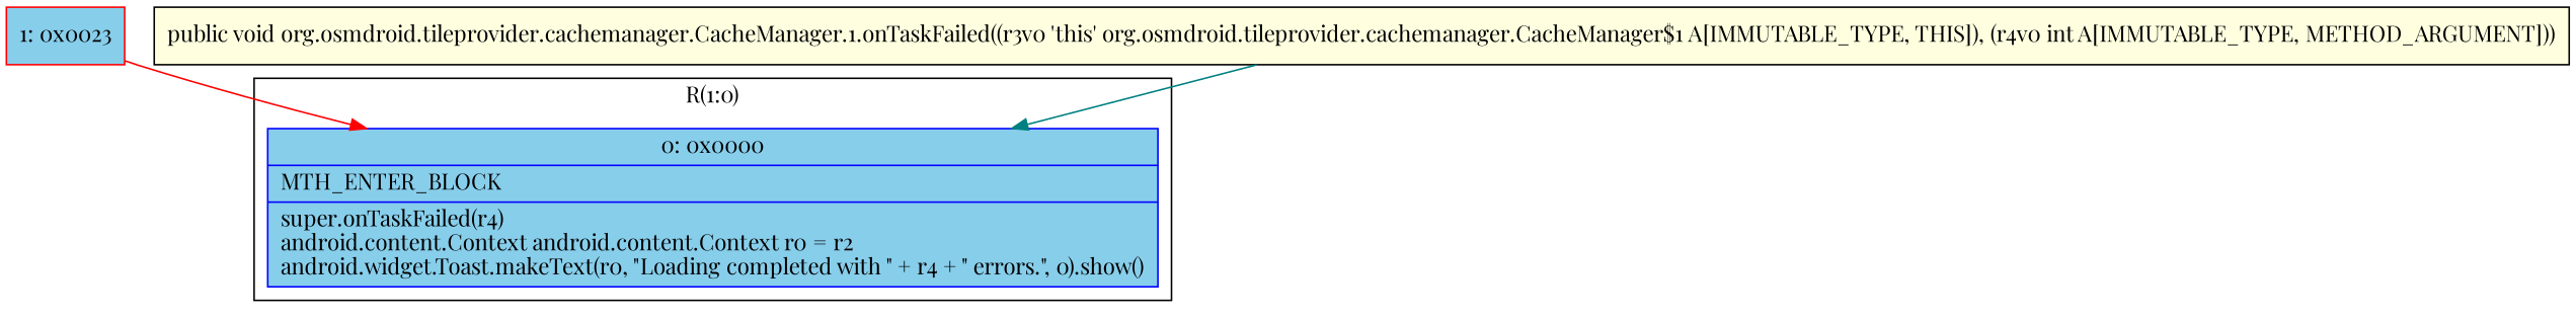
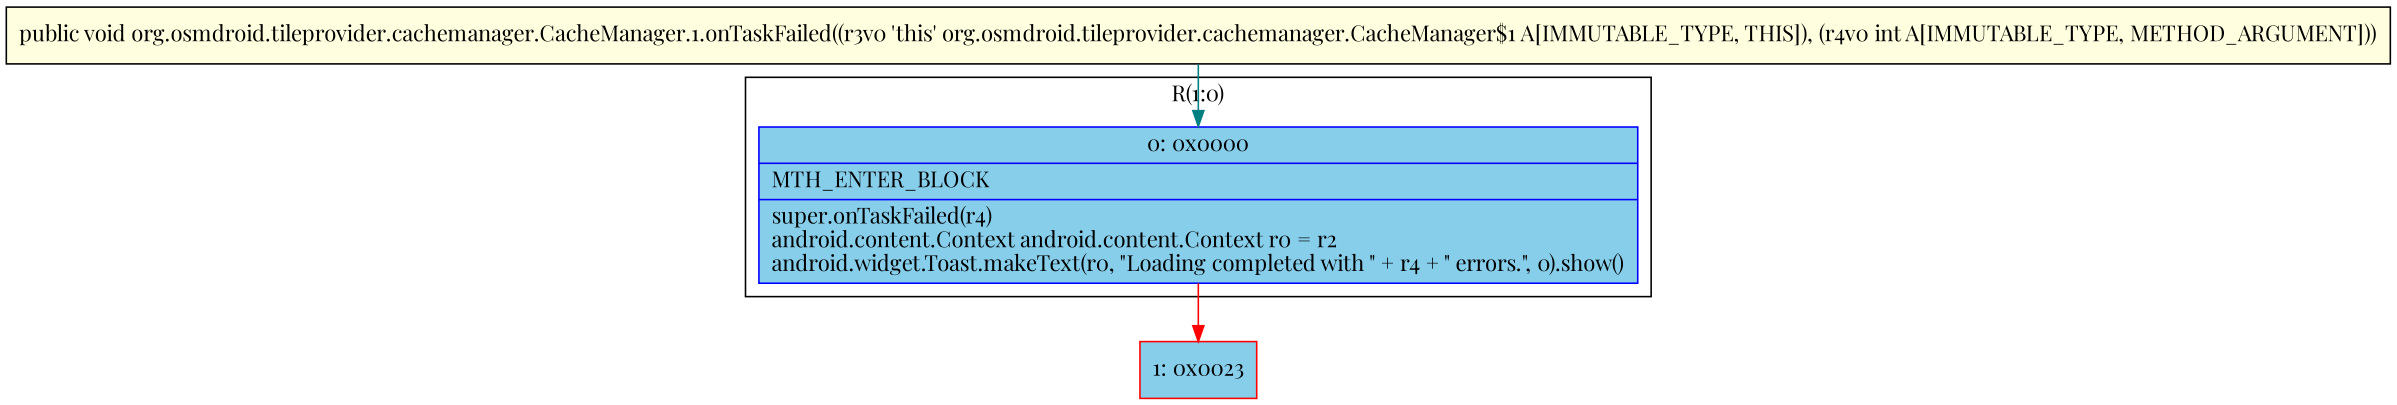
  digraph {
    fontname="Playfair Display"
    node [shape=record style=filled fillcolor=skyblue fontname="Playfair Display"]
    edge [fontname="Playfair Display"]
    n1 [color=blue label="{0\:\ 0x0000|MTH_ENTER_BLOCK\l|super.onTaskFailed(r4)\landroid.content.Context android.content.Context r0 = r2\landroid.widget.Toast.makeText(r0, \"Loading completed with \" + r4 + \" errors.\", 0).show()\l}"]
    n2 [color=red label="{1\:\ 0x0023}"]
    n3 [label="{public void org.osmdroid.tileprovider.cachemanager.CacheManager.1.onTaskFailed((r3v0 'this' org.osmdroid.tileprovider.cachemanager.CacheManager$1 A[IMMUTABLE_TYPE, THIS]), (r4v0 int A[IMMUTABLE_TYPE, METHOD_ARGUMENT])) }" fillcolor=lightyellow]
    subgraph cluster_1 {
      label="R(1:0)"
      n1
    }
-   n2 -> n1 [color=red]
+   n1 -> n2 [color=red]
    n3 -> n1 [color=teal]
  }
